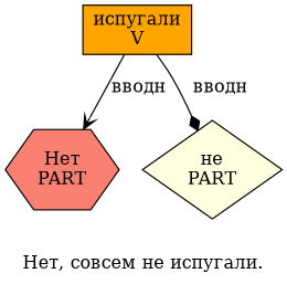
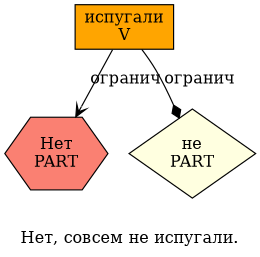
  digraph {
    label="Нет, совсем не испугали."
    node [penwidth=1 style=filled]
    edge [style=solid]
    n1 [fillcolor=salmon label="Нет\nPART" shape=hexagon]
    n2 [fillcolor=lightyellow label="не\nPART" shape=diamond]
    n3 [fillcolor=orange label="испугали\nV" shape=box]
-   n3 -> n1 [arrowhead=vee label="вводн"]
-   n3 -> n2 [arrowhead=diamond label="вводн"]
+   n3 -> n1 [arrowhead=vee label="огранич"]
+   n3 -> n2 [arrowhead=diamond label="огранич"]
  }
